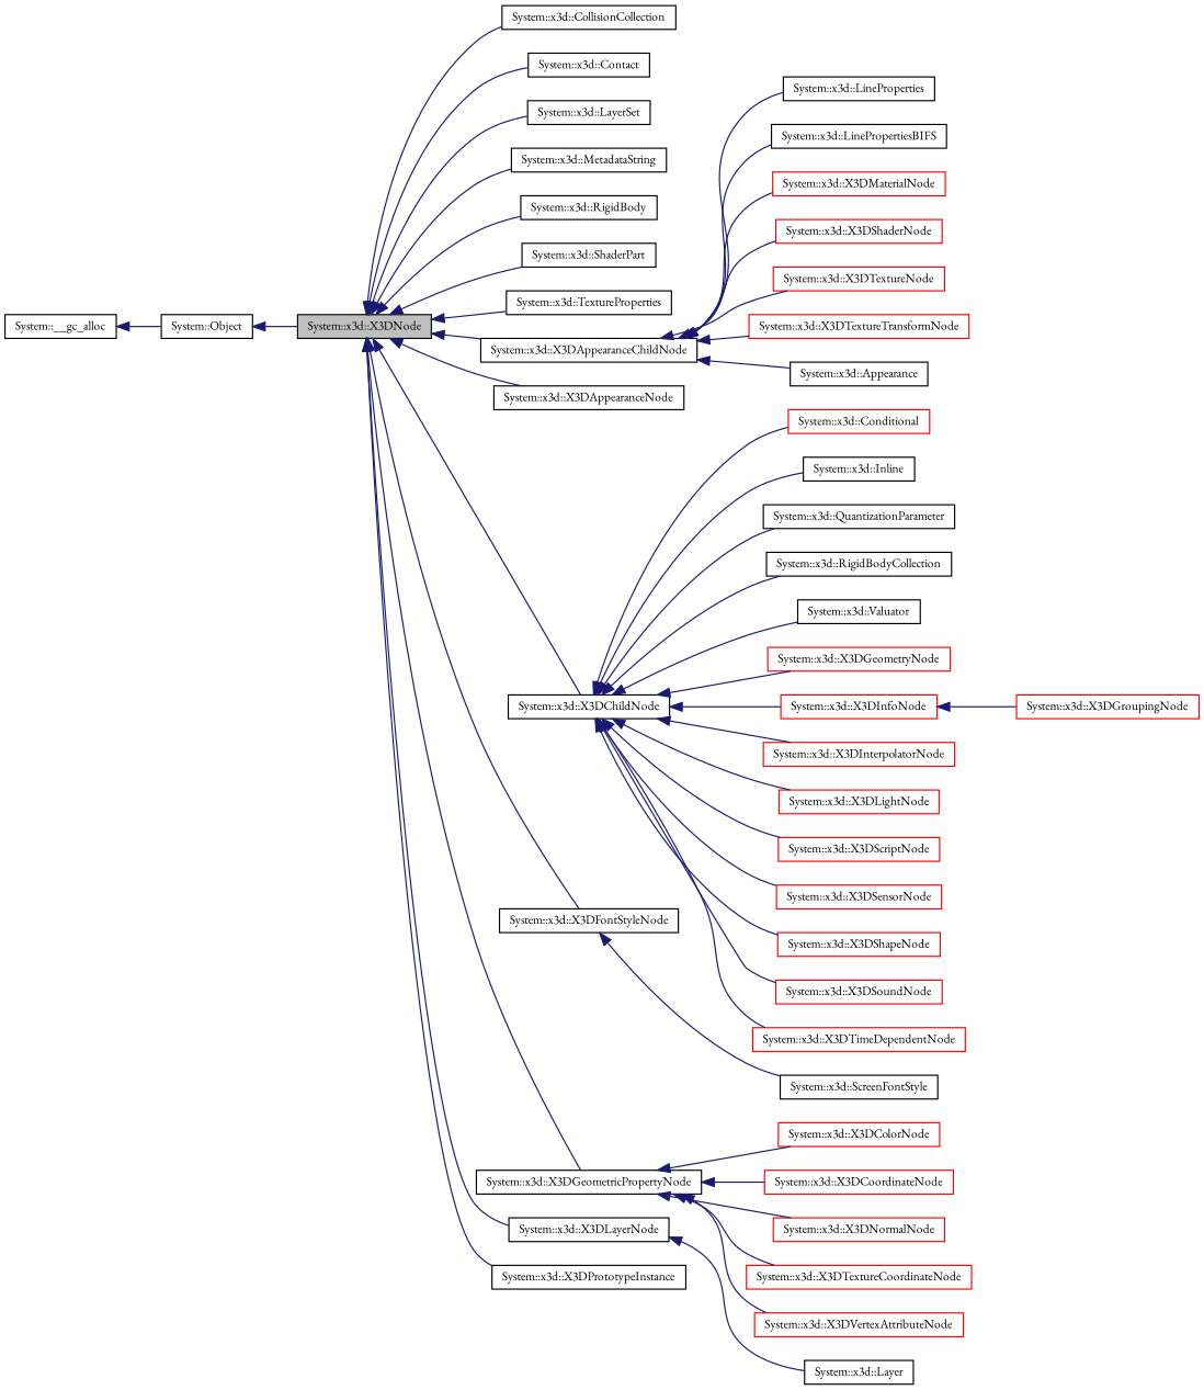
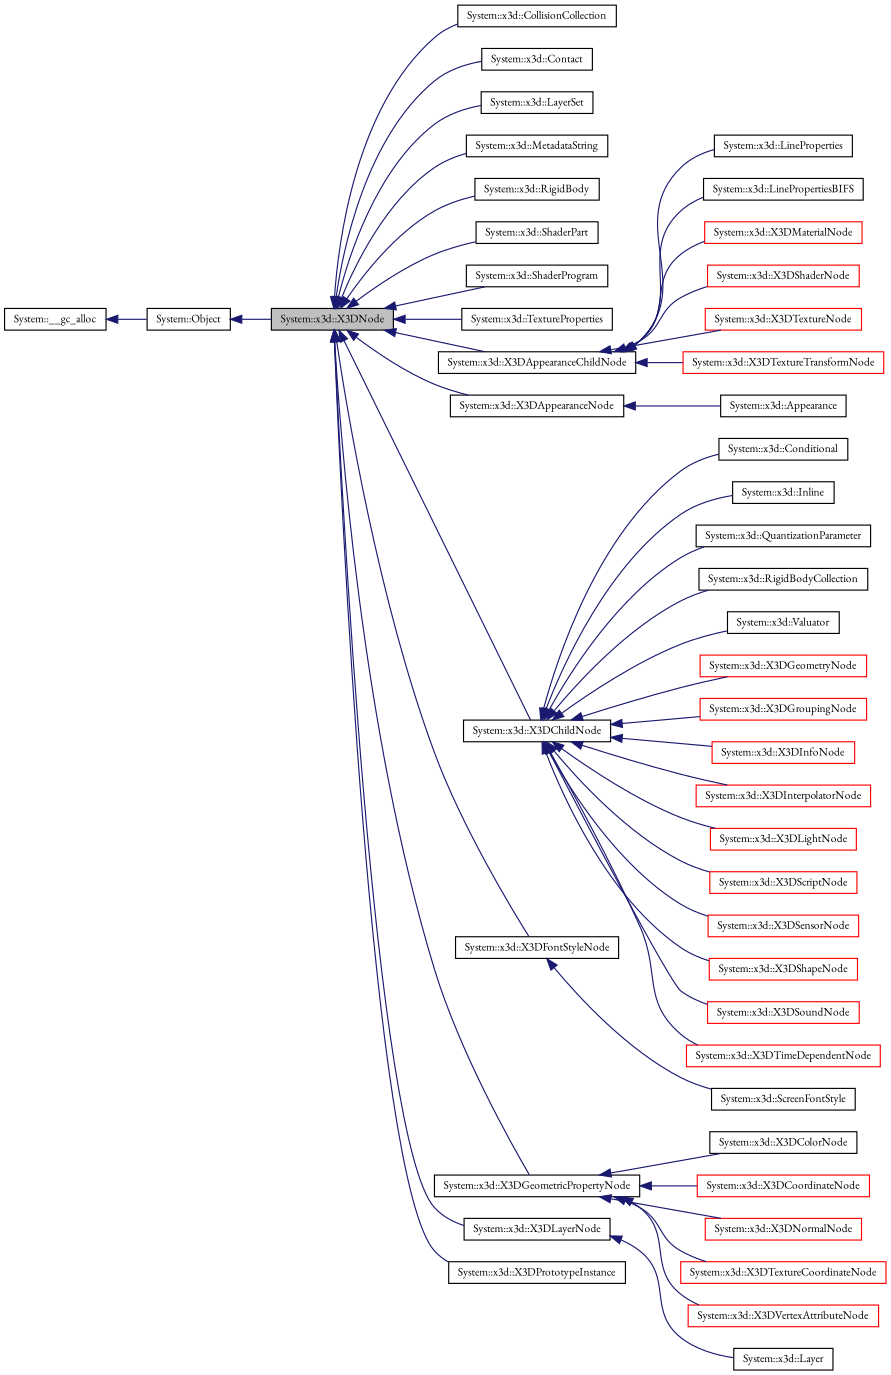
  digraph {
    fontname="EB Garamond"
    rankdir=LR
    node [color=black fillcolor=white fontname="EB Garamond" fontsize=10 shape=record style=filled]
    edge [color=midnightblue dir=back fontname="EB Garamond" fontsize=10 labelfontname=Helvetica labelfontsize=10 style=solid]
    n1 [fillcolor=grey75 fontcolor=black height=0.2 label="System::x3d::X3DNode" width=0.4]
    n2 [height=0.2 label="System::x3d::CollisionCollection" width=0.4]
    n3 [height=0.2 label="System::x3d::Contact" width=0.4]
    n4 [height=0.2 label="System::x3d::LayerSet" width=0.4]
    n5 [height=0.2 label="System::x3d::MetadataString" width=0.4]
    n6 [height=0.2 label="System::x3d::RigidBody" width=0.4]
    n7 [height=0.2 label="System::x3d::ShaderPart" width=0.4]
+   n8 [height=0.2 label="System::x3d::ShaderProgram" width=0.4]
    n9 [height=0.2 label="System::x3d::TextureProperties" width=0.4]
    n10 [height=0.2 label="System::x3d::X3DAppearanceChildNode" width=0.4]
    n11 [height=0.2 label="System::x3d::X3DAppearanceNode" width=0.4]
    n12 [height=0.2 label="System::x3d::X3DChildNode" width=0.4]
    n13 [height=0.2 label="System::x3d::X3DFontStyleNode" width=0.4]
    n14 [height=0.2 label="System::x3d::X3DGeometricPropertyNode" width=0.4]
    n15 [height=0.2 label="System::x3d::X3DLayerNode" width=0.4]
    n16 [height=0.2 label="System::x3d::X3DPrototypeInstance" width=0.4]
    n17 [height=0.2 label="System::x3d::LineProperties" width=0.4]
    n18 [height=0.2 label="System::x3d::LinePropertiesBIFS" width=0.4]
    n19 [color=red height=0.2 label="System::x3d::X3DMaterialNode" width=0.4]
    n20 [color=red height=0.2 label="System::x3d::X3DShaderNode" width=0.4]
    n21 [color=red height=0.2 label="System::x3d::X3DTextureNode" width=0.4]
    n22 [color=red height=0.2 label="System::x3d::X3DTextureTransformNode" width=0.4]
    n23 [height=0.2 label="System::x3d::Appearance" width=0.4]
-   n24 [color=red height=0.2 label="System::x3d::Conditional" width=0.4]
+   n24 [height=0.2 label="System::x3d::Conditional" width=0.4]
    n25 [height=0.2 label="System::x3d::Inline" width=0.4]
    n26 [height=0.2 label="System::x3d::QuantizationParameter" width=0.4]
    n27 [height=0.2 label="System::x3d::RigidBodyCollection" width=0.4]
    n28 [height=0.2 label="System::x3d::Valuator" width=0.4]
    n29 [color=red height=0.2 label="System::x3d::X3DGeometryNode" width=0.4]
    n30 [color=red height=0.2 label="System::x3d::X3DGroupingNode" width=0.4]
    n31 [color=red height=0.2 label="System::x3d::X3DInfoNode" width=0.4]
    n32 [color=red height=0.2 label="System::x3d::X3DInterpolatorNode" width=0.4]
    n33 [color=red height=0.2 label="System::x3d::X3DLightNode" width=0.4]
    n34 [color=red height=0.2 label="System::x3d::X3DScriptNode" width=0.4]
    n35 [color=red height=0.2 label="System::x3d::X3DSensorNode" width=0.4]
    n36 [color=red height=0.2 label="System::x3d::X3DShapeNode" width=0.4]
    n37 [color=red height=0.2 label="System::x3d::X3DSoundNode" width=0.4]
    n38 [color=red height=0.2 label="System::x3d::X3DTimeDependentNode" width=0.4]
    n39 [height=0.2 label="System::x3d::ScreenFontStyle" width=0.4]
-   n40 [color=red height=0.2 label="System::x3d::X3DColorNode" width=0.4]
+   n40 [height=0.2 label="System::x3d::X3DColorNode" width=0.4]
    n41 [color=red height=0.2 label="System::x3d::X3DCoordinateNode" width=0.4]
    n42 [color=red height=0.2 label="System::x3d::X3DNormalNode" width=0.4]
    n43 [color=red height=0.2 label="System::x3d::X3DTextureCoordinateNode" width=0.4]
    n44 [color=red height=0.2 label="System::x3d::X3DVertexAttributeNode" width=0.4]
    n45 [height=0.2 label="System::x3d::Layer" width=0.4]
    n46 [height=0.2 label="System::Object" width=0.4]
    n47 [height=0.2 label="System::__gc_alloc" width=0.4]
    n1 -> n2
    n1 -> n3
    n1 -> n4
    n1 -> n5
    n1 -> n6
    n1 -> n7
+   n1 -> n8
    n1 -> n9
    n1 -> n10
    n1 -> n11
    n1 -> n12
    n1 -> n13
    n1 -> n14
    n1 -> n15
    n1 -> n16
    n10 -> n17
    n10 -> n18
    n10 -> n19
    n10 -> n20
    n10 -> n21
    n10 -> n22
-   n10 -> n23
+   n11 -> n23
    n12 -> n24
    n12 -> n25
    n12 -> n26
    n12 -> n27
    n12 -> n28
    n12 -> n29
-   n31 -> n30
+   n12 -> n30
    n12 -> n31
    n12 -> n32
    n12 -> n33
    n12 -> n34
    n12 -> n35
    n12 -> n36
    n12 -> n37
    n12 -> n38
    n13 -> n39
    n14 -> n40
    n14 -> n41
    n14 -> n42
    n14 -> n43
    n14 -> n44
    n15 -> n45
    n46 -> n1
    n47 -> n46
  }
